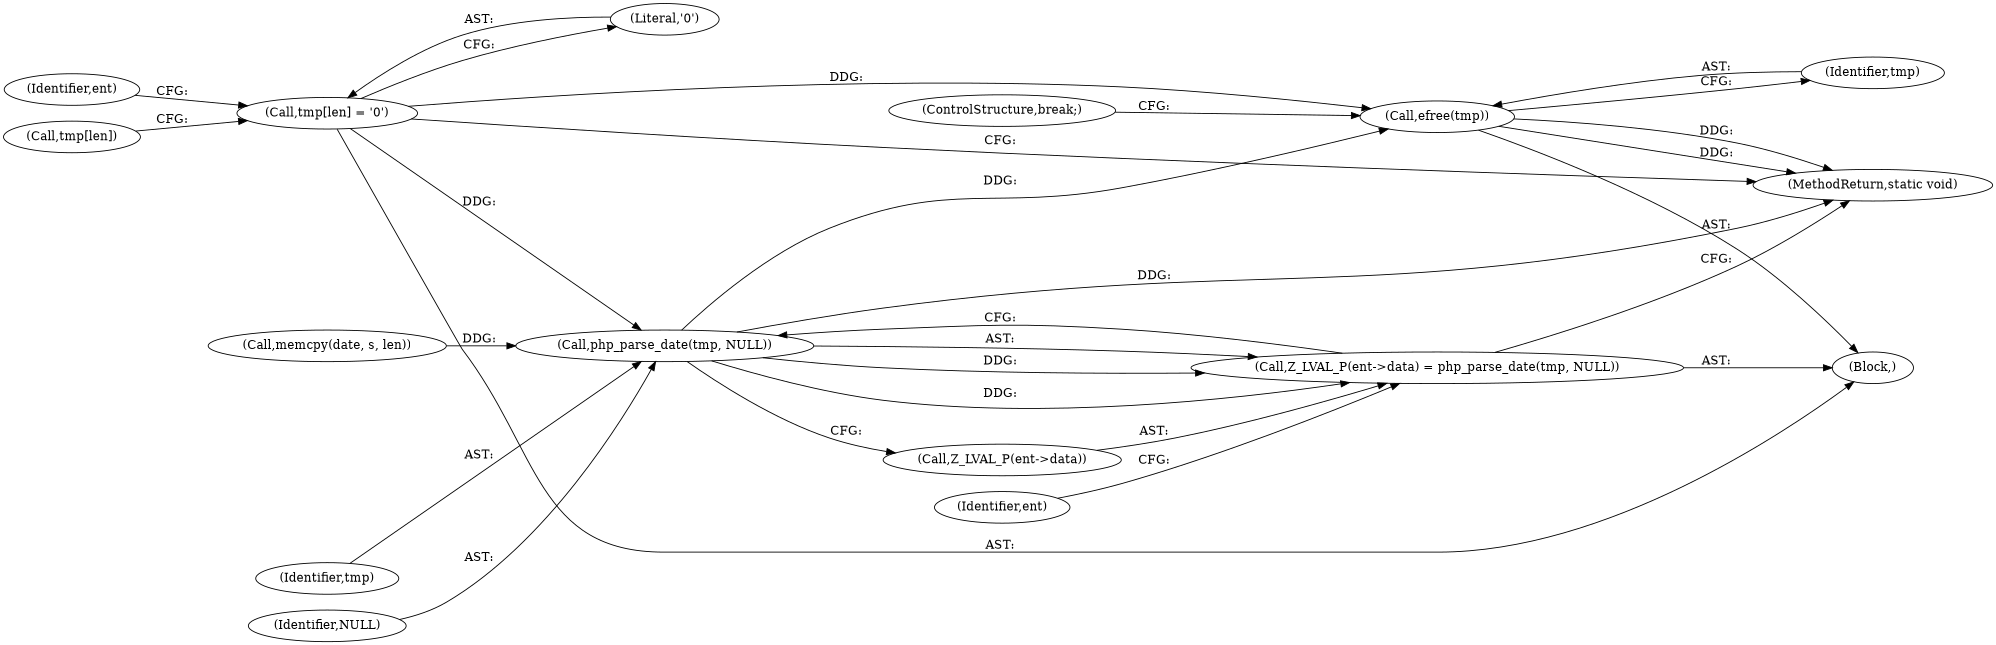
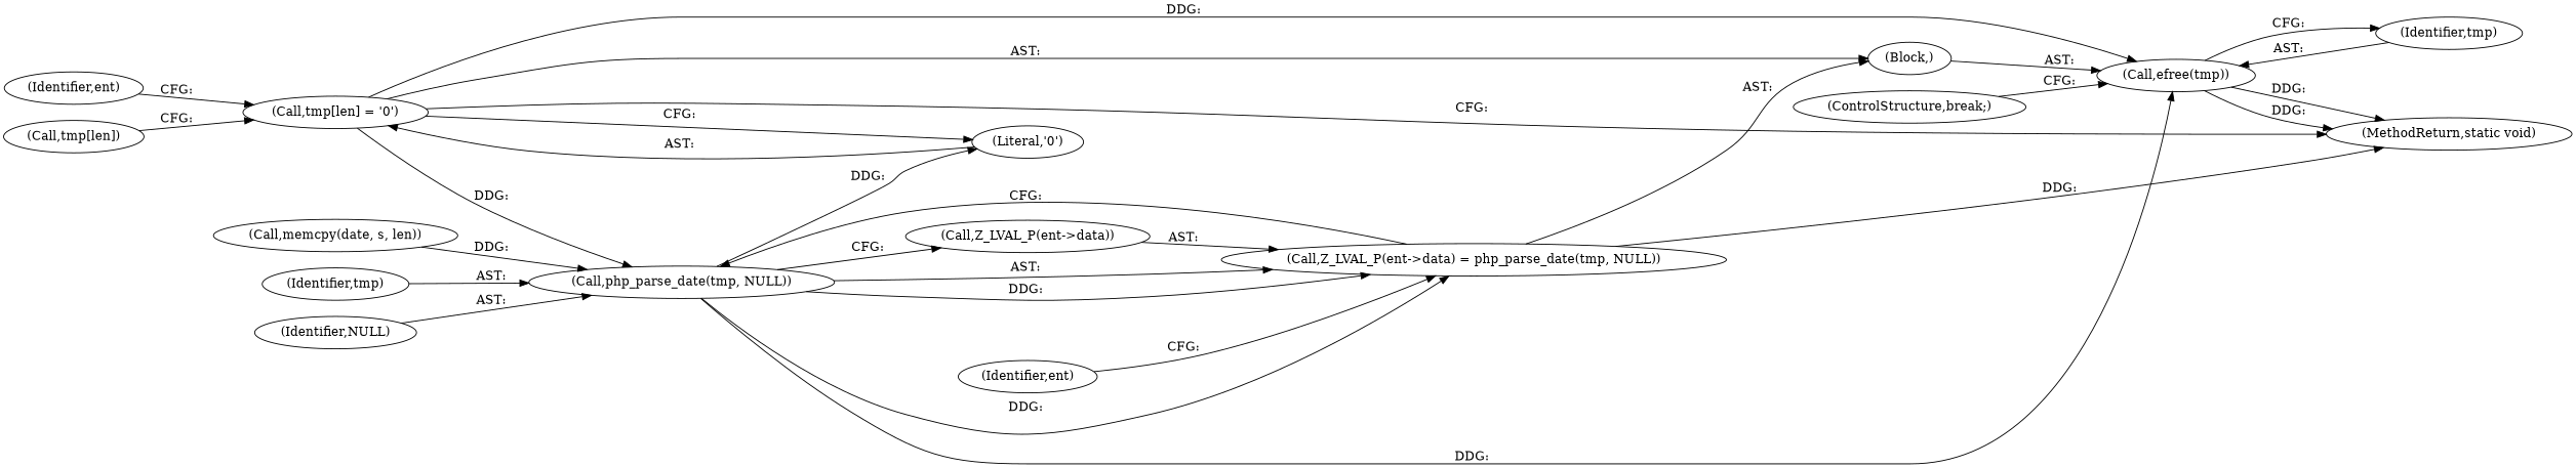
  digraph {
    rankdir=LR
    n1 [label="(Call,tmp[len] = '\0')"]
    n2 [label="(Call,php_parse_date(tmp, NULL))"]
    n3 [label="(Call,efree(tmp))"]
    n4 [label="(Literal,'\0')"]
    n5 [label="(Block,)"]
    n6 [label="(MethodReturn,static void)"]
    n7 [label="(Call,Z_LVAL_P(ent->data) = php_parse_date(tmp, NULL))"]
    n8 [label="(Call,Z_LVAL_P(ent->data))"]
    n9 [label="(Identifier,tmp)"]
    n10 [label="(Identifier,NULL)"]
    n11 [label="(Identifier,ent)"]
    n12 [label="(Call,tmp[len])"]
    n13 [label="(Identifier,ent)"]
    n14 [label="(Call,memcpy(date, s, len))"]
    n15 [label="(ControlStructure,break;)"]
    n16 [label="(Identifier,tmp)"]
    n1 -> n2 [label="DDG: "]
    n1 -> n3 [label="DDG: "]
    n1 -> n4 [label="CFG: "]
    n1 -> n5 [label="AST: "]
    n1 -> n6 [label="CFG: "]
    n2 -> n3 [label="DDG: "]
-   n2 -> n6 [label="DDG: "]
+   n2 -> n4 [label="DDG: "]
    n2 -> n7 [label="AST: "]
    n2 -> n7 [label="DDG: "]
    n2 -> n7 [label="DDG: "]
    n2 -> n8 [label="CFG: "]
-   n3 -> n5 [label="AST: "]
+   n5 -> n3 [label="AST: "]
    n3 -> n6 [label="DDG: "]
    n3 -> n6 [label="DDG: "]
    n3 -> n9 [label="CFG: "]
    n4 -> n1 [label="AST: "]
    n7 -> n2 [label="CFG: "]
    n7 -> n5 [label="AST: "]
-   n7 -> n6 [label="CFG: "]
+   n7 -> n6 [label="DDG: "]
    n8 -> n7 [label="AST: "]
    n9 -> n3 [label="AST: "]
    n10 -> n2 [label="AST: "]
    n11 -> n1 [label="CFG: "]
    n12 -> n1 [label="CFG: "]
    n13 -> n7 [label="CFG: "]
    n14 -> n2 [label="DDG: "]
    n15 -> n3 [label="CFG: "]
    n16 -> n2 [label="AST: "]
  }
